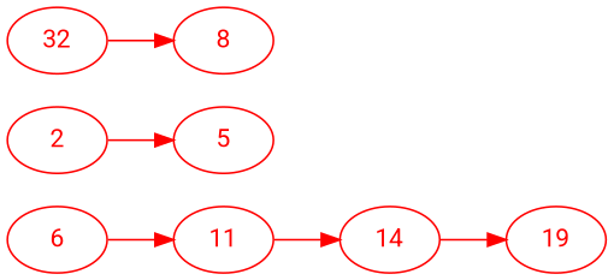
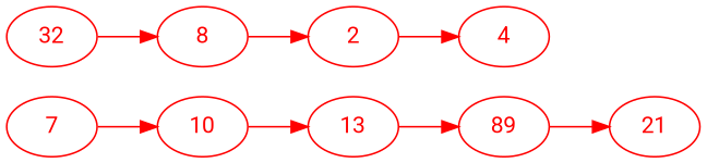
  digraph {
    fontname=Roboto
    rankdir=LR
    node [color=red fontcolor=red fontname=Roboto]
    edge [color=red fontname=Roboto]
-   6
-   10 [label=11]
+   6 [label=7]
+   10
    2
-   4 [label=5]
-   14
+   4
+   14 [label=13]
    8
-   19
+   19 [label=89]
    n8 [label=32]
+   21
    6 -> 10
    10 -> 14
    2 -> 4
    14 -> 19
+   8 -> 2
+   19 -> 21
    n8 -> 8
  }
